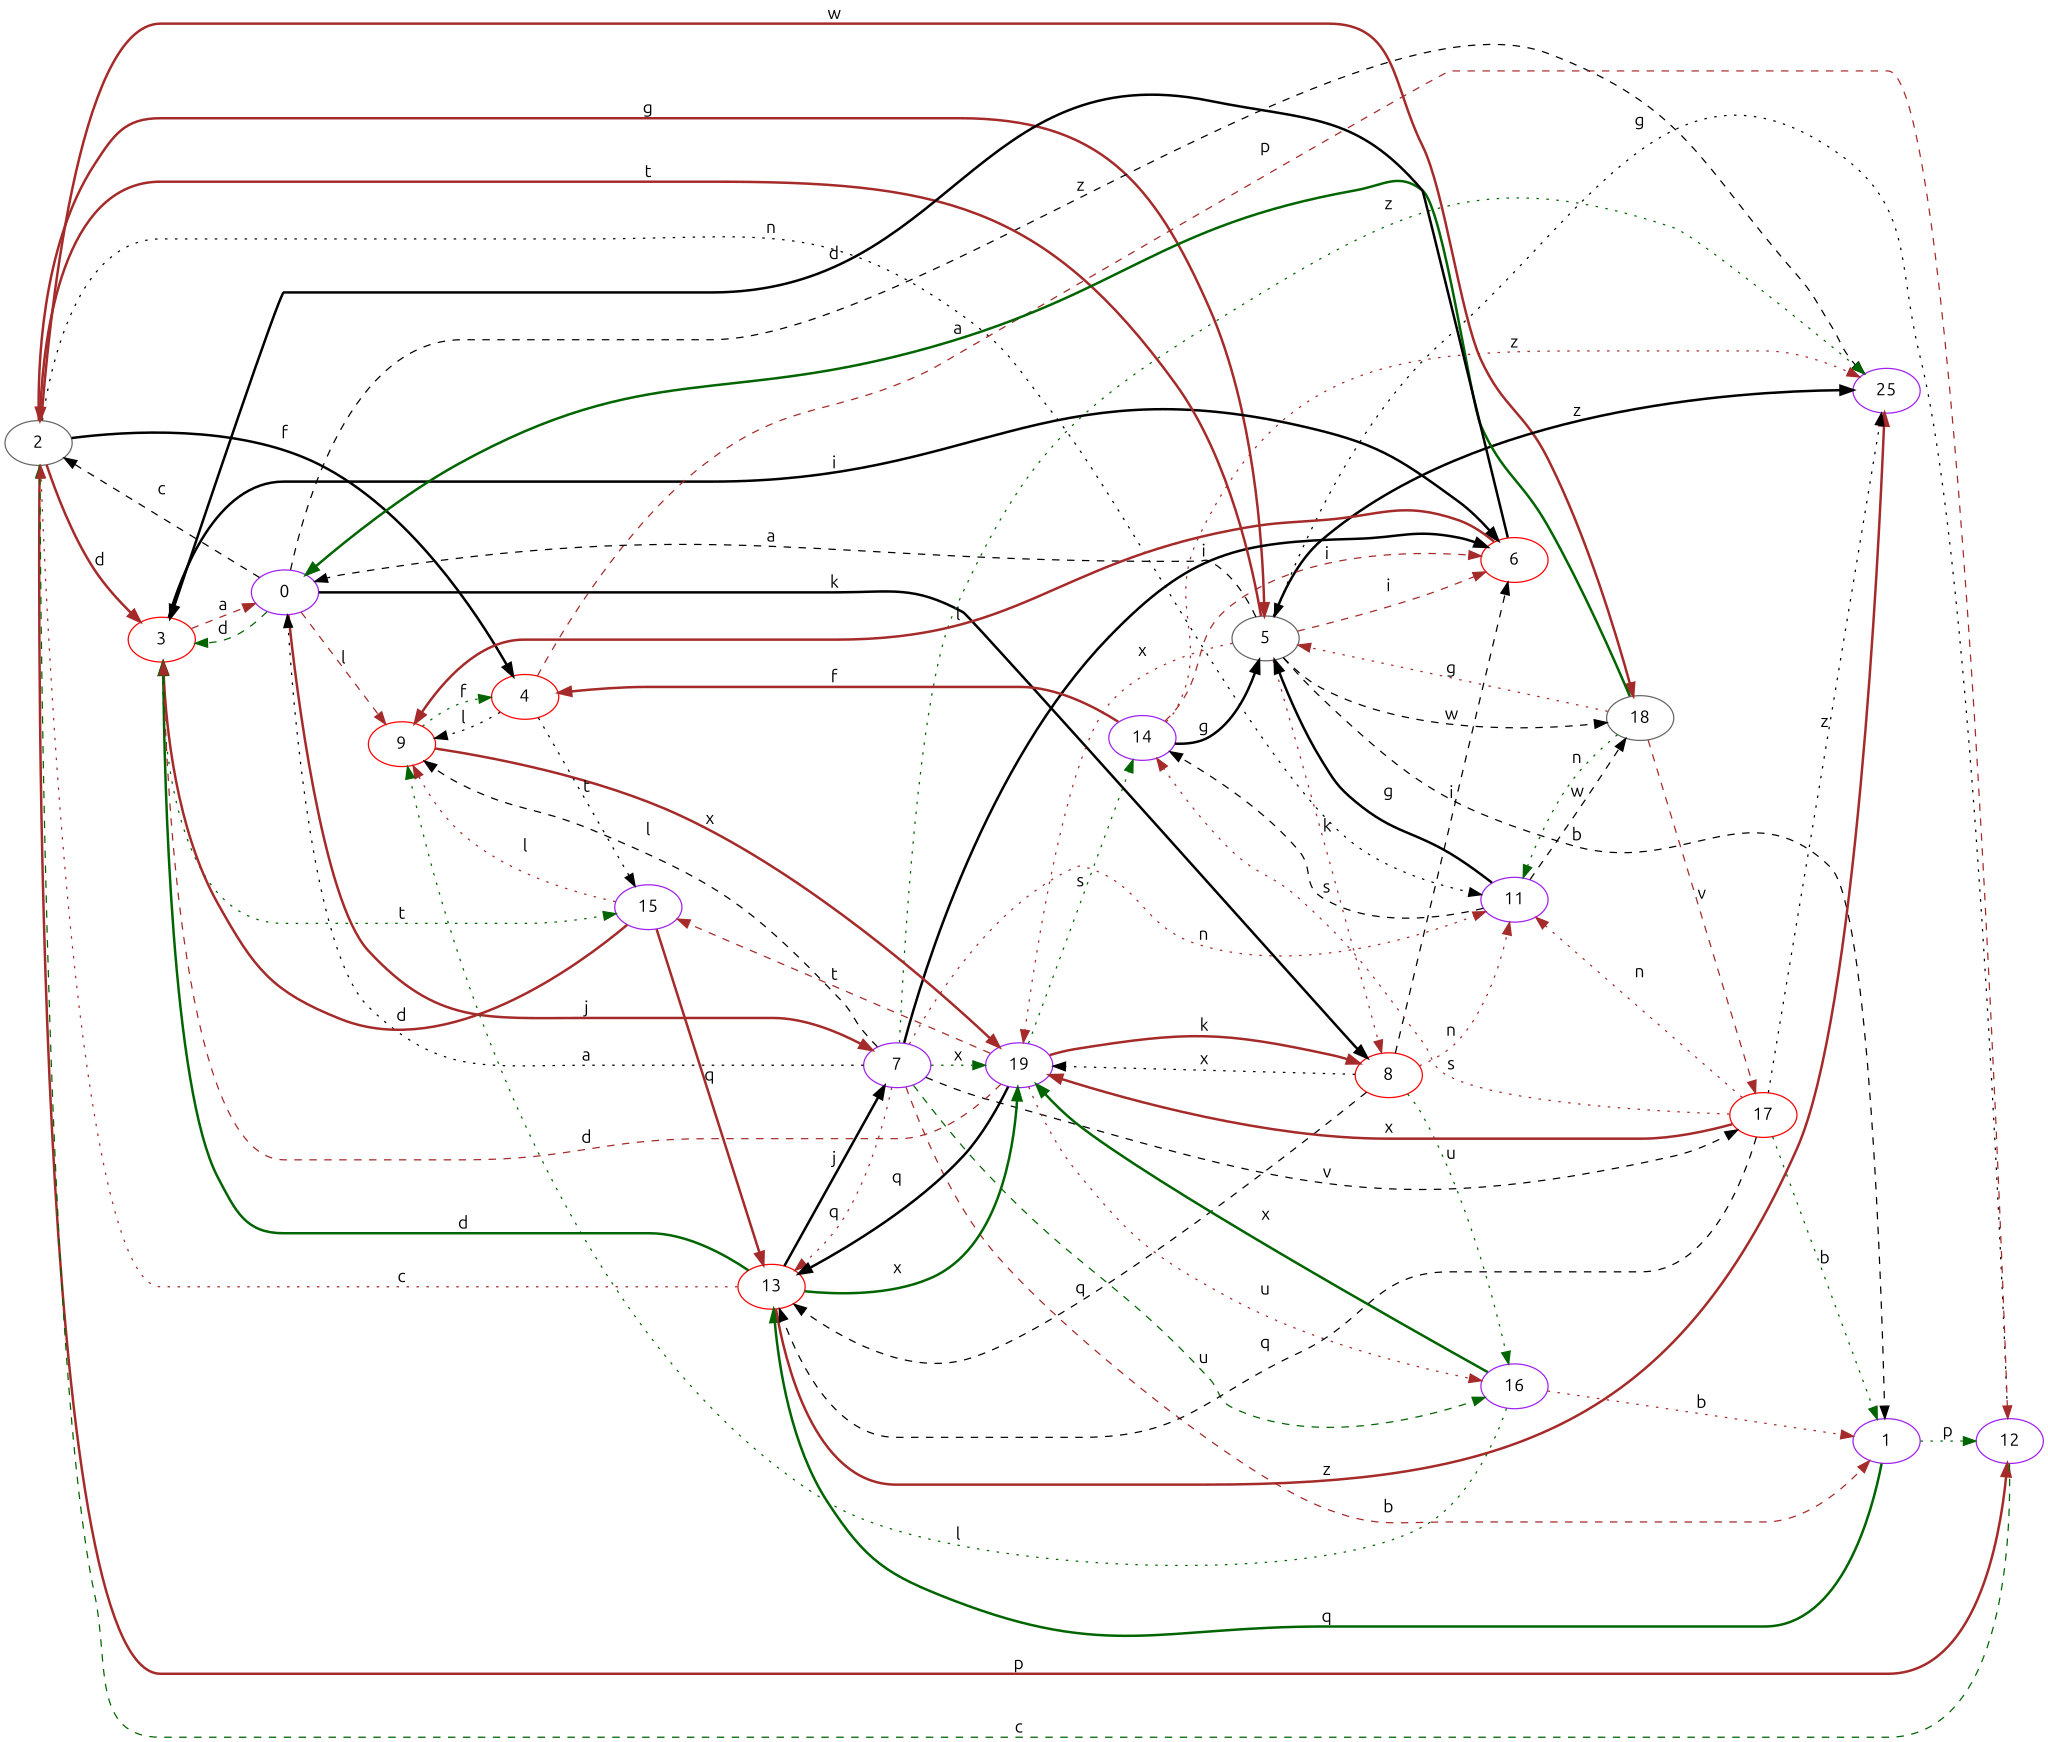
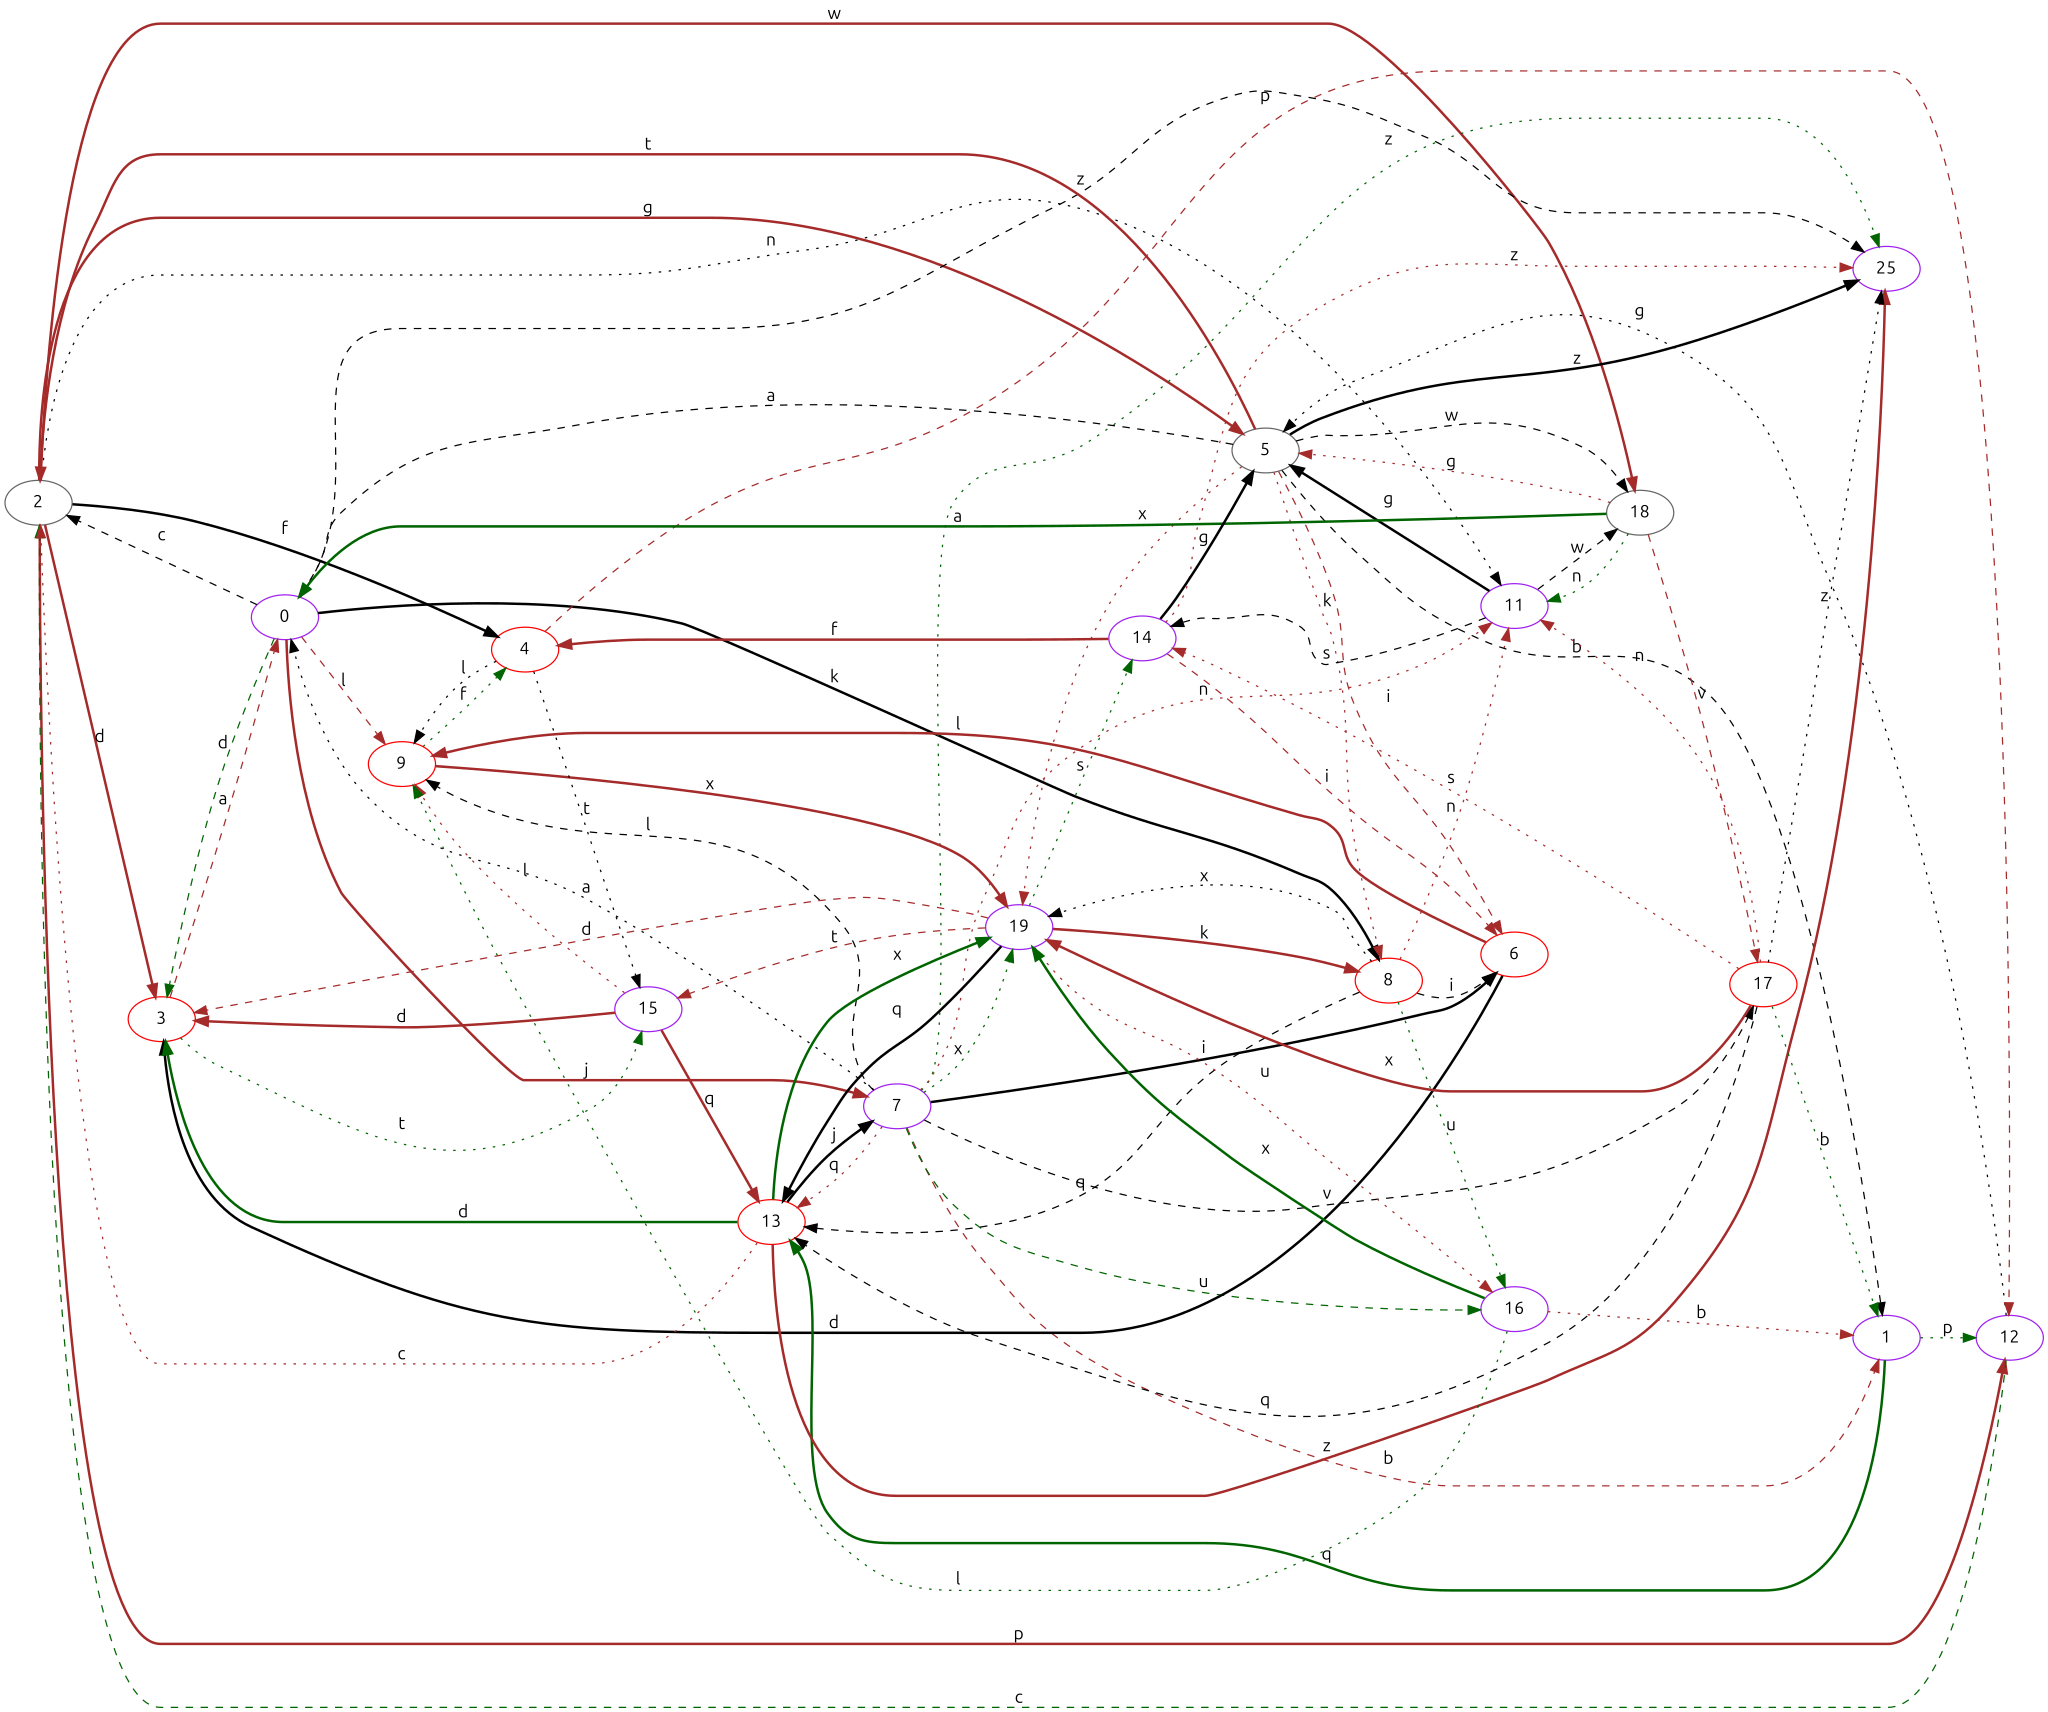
  strict digraph {
    fontname=Ubuntu
    rankdir=LR
    node [color=purple fontname=Ubuntu]
    edge [color=brown fontname=Ubuntu style=dotted]
    2 [color=gray40]
    0
    3 [color=red]
    7
    8 [color=red]
    9 [color=red]
    25
    12
    4 [color=red]
    5 [color=gray40]
    11
    18 [color=gray40]
    6 [color=red]
    15
    1
    13 [color=red]
    19
    16
    17 [color=red]
    14
    2 -> 3 [label=d style=bold]
    2 -> 12 [label=p style=bold]
    2 -> 4 [color=black label=f style=bold]
    2 -> 5 [label=g style=bold]
    2 -> 11 [color=black label=n]
    2 -> 18 [label=w style=bold]
    0 -> 2 [color=black label=c style=dashed]
    0 -> 3 [color=darkgreen label=d style=dashed]
    0 -> 7 [label=j style=bold]
    0 -> 8 [color=black label=k style=bold]
    0 -> 9 [label=l style=dashed]
    0 -> 25 [color=black label=z style=dashed]
    3 -> 0 [label=a style=dashed]
-   3 -> 6 [color=black label=i style=bold]
    3 -> 15 [color=darkgreen label=t]
    7 -> 0 [color=black label=a]
    7 -> 9 [color=black label=l style=dashed]
    7 -> 25 [color=darkgreen label=z]
    7 -> 11 [label=n]
    7 -> 6 [color=black label=i style=bold]
    7 -> 1 [label=b style=dashed]
    7 -> 13 [label=q]
    7 -> 19 [color=darkgreen label=x]
    7 -> 16 [color=darkgreen label=u style=dashed]
    7 -> 17 [color=black label=v style=dashed]
    8 -> 11 [label=n]
    8 -> 6 [color=black label=i style=dashed]
    8 -> 13 [color=black label=q style=dashed]
    8 -> 19 [color=black label=x]
    8 -> 16 [color=darkgreen label=u]
    9 -> 4 [color=darkgreen label=f]
    9 -> 19 [label=x style=bold]
    12 -> 2 [color=darkgreen label=c style=dashed]
    12 -> 5 [color=black label=g]
    4 -> 9 [color=black label=l]
    4 -> 12 [label=p style=dashed]
    4 -> 15 [color=black label=t]
    5 -> 2 [label=t style=bold]
    5 -> 0 [color=black label=a style=dashed]
    5 -> 8 [label=k]
    5 -> 25 [color=black label=z style=bold]
    5 -> 18 [color=black label=w style=dashed]
    5 -> 6 [label=i style=dashed]
    5 -> 1 [color=black label=b style=dashed]
    5 -> 19 [label=x]
    11 -> 5 [color=black label=g style=bold]
    11 -> 18 [color=black label=w style=dashed]
    11 -> 14 [color=black label=s style=dashed]
    18 -> 0 [color=darkgreen label=a style=bold]
    18 -> 5 [label=g]
    18 -> 11 [color=darkgreen label=n]
    18 -> 17 [label=v style=dashed]
    6 -> 3 [color=black label=d style=bold]
    6 -> 9 [label=l style=bold]
    15 -> 3 [label=d style=bold]
    15 -> 9 [label=l]
    15 -> 13 [label=q style=bold]
    1 -> 12 [color=darkgreen label=p]
    1 -> 13 [color=darkgreen label=q style=bold]
    13 -> 2 [label=c]
    13 -> 3 [color=darkgreen label=d style=bold]
    13 -> 7 [color=black label=j style=bold]
    13 -> 25 [label=z style=bold]
    13 -> 19 [color=darkgreen label=x style=bold]
    19 -> 3 [label=d style=dashed]
    19 -> 8 [label=k style=bold]
    19 -> 15 [label=t style=dashed]
    19 -> 13 [color=black label=q style=bold]
    19 -> 16 [label=u]
    19 -> 14 [color=darkgreen label=s]
    16 -> 9 [color=darkgreen label=l]
    16 -> 1 [label=b]
    16 -> 19 [color=darkgreen label=x style=bold]
    17 -> 25 [color=black label=z]
    17 -> 11 [label=n]
    17 -> 1 [color=darkgreen label=b]
    17 -> 13 [color=black label=q style=dashed]
    17 -> 19 [label=x style=bold]
    17 -> 14 [label=s]
    14 -> 25 [label=z]
    14 -> 4 [label=f style=bold]
    14 -> 5 [color=black label=g style=bold]
    14 -> 6 [label=i style=dashed]
  }
